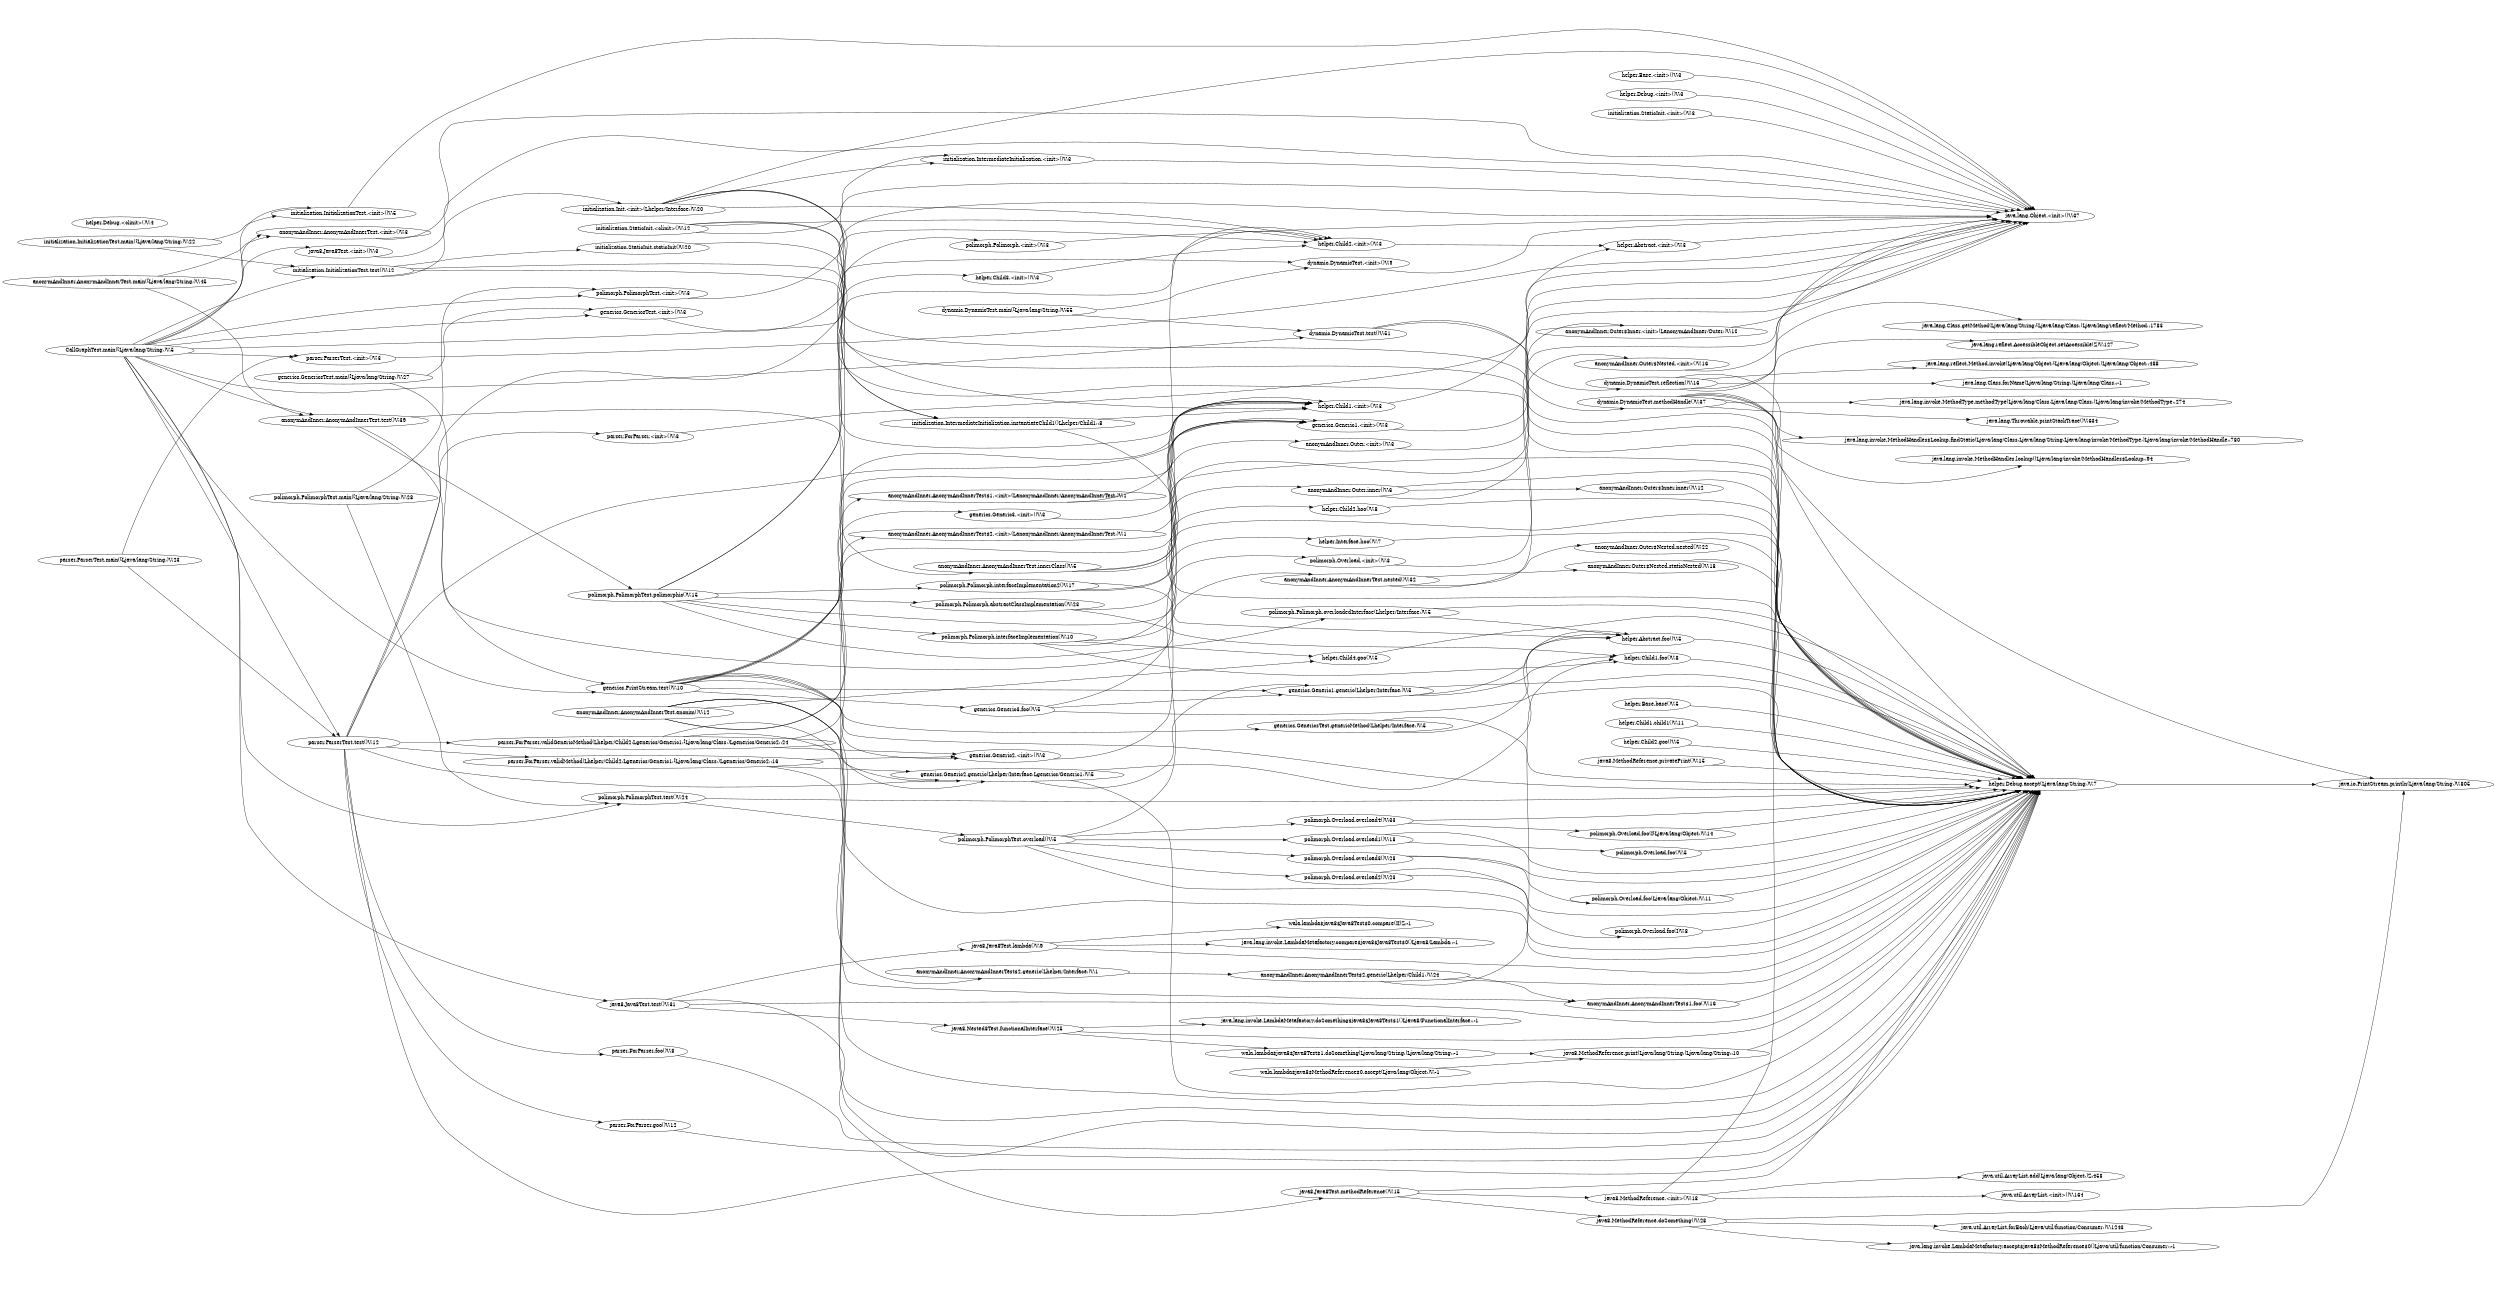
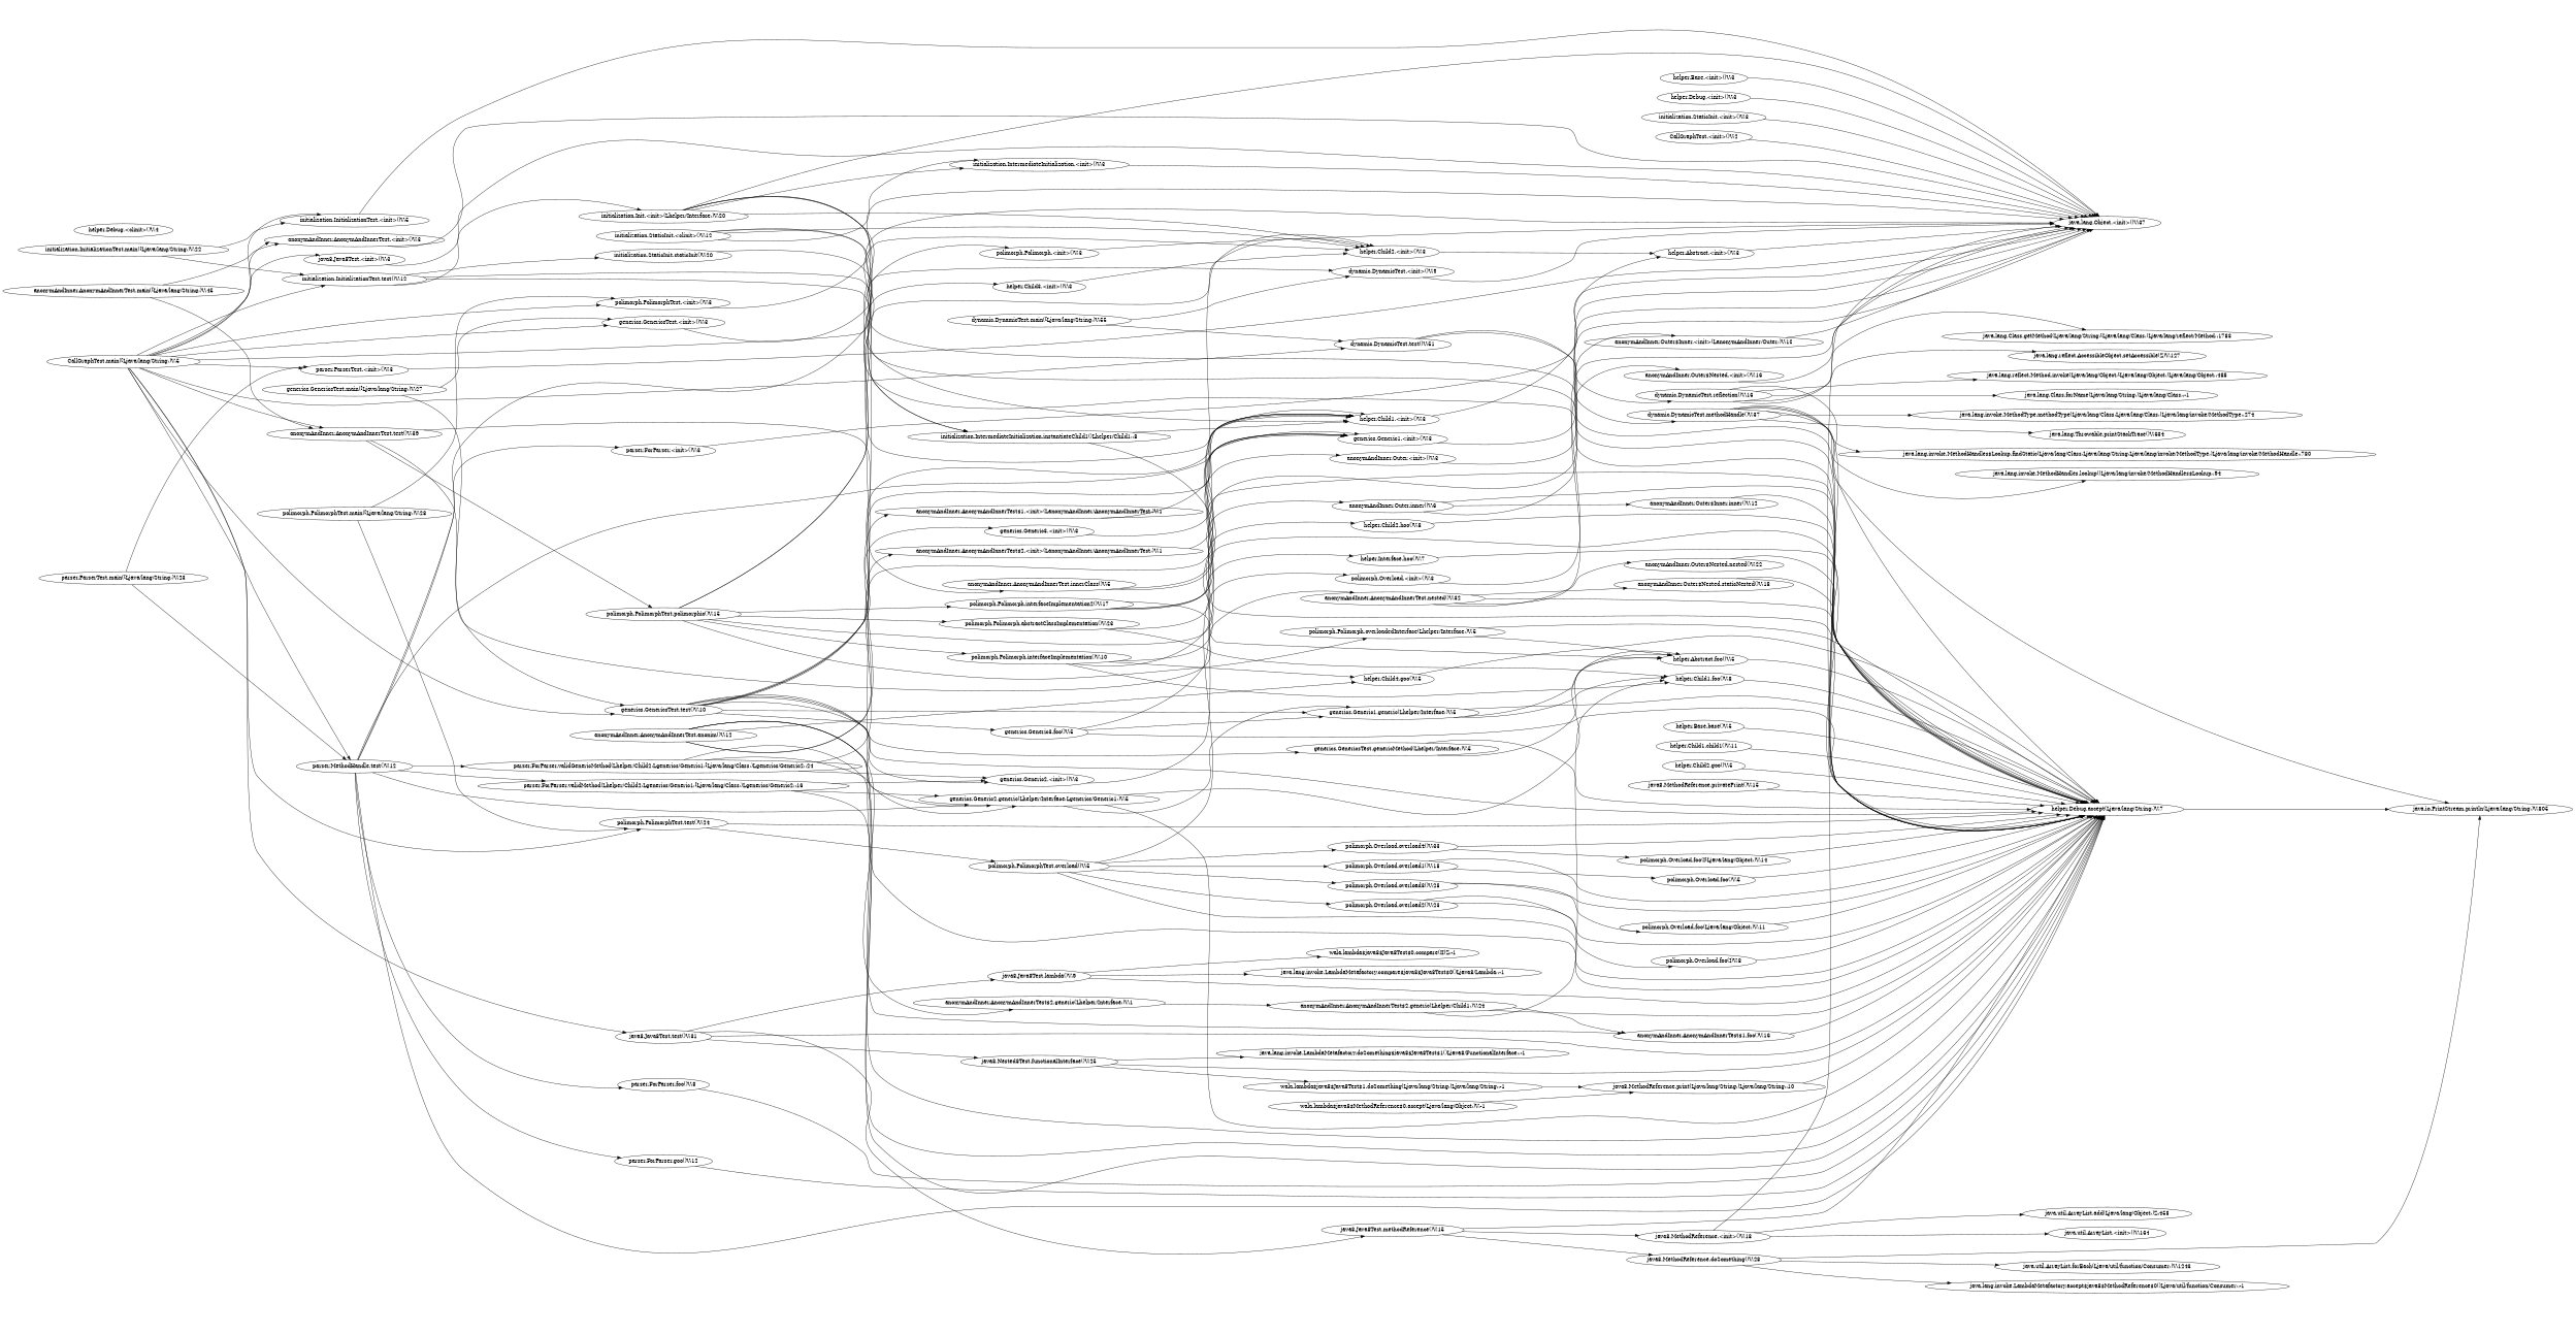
  digraph {
    rankdir=LR
+   n1 [label="CallGraphTest.<init>()V:2"]
    n2 [label="java.lang.Object.<init>()V:37"]
    n3 [label="CallGraphTest.main([Ljava/lang/String;)V:5"]
    n4 [label="anonymAndInner.AnonymAndInnerTest.<init>()V:3"]
    n5 [label="anonymAndInner.AnonymAndInnerTest.test()V:39"]
    n6 [label="dynamic.DynamicTest.<init>()V:9"]
    n7 [label="dynamic.DynamicTest.test()V:51"]
    n8 [label="generics.GenericsTest.<init>()V:3"]
-   n9 [label="generics.PrintStream.test()V:10"]
+   n9 [label="generics.GenericsTest.test()V:10"]
    n10 [label="initialization.InitializationTest.<init>()V:5"]
    n11 [label="initialization.InitializationTest.test()V:12"]
    n12 [label="java8.Java8Test.<init>()V:3"]
    n13 [label="java8.Java8Test.test()V:31"]
    n14 [label="parser.ParserTest.<init>()V:3"]
-   n15 [label="parser.ParserTest.test()V:12"]
+   n15 [label="parser.MethodHandle.test()V:12"]
    n16 [label="polimorph.PolimorphTest.<init>()V:3"]
    n17 [label="polimorph.PolimorphTest.test()V:24"]
    n18 [label="anonymAndInner.AnonymAndInnerTest.innerClass()V:5"]
    n19 [label="anonymAndInner.AnonymAndInnerTest.nested()V:32"]
    n20 [label="polimorph.PolimorphTest.polimorphic()V:15"]
    n21 [label="dynamic.DynamicTest.methodHandle()V:37"]
    n22 [label="dynamic.DynamicTest.reflection()V:16"]
    n23 [label="helper.Child1.<init>()V:3"]
    n24 [label="helper.Debug.accept(Ljava/lang/String;)V:7"]
    n25 [label="generics.Generic1.<init>()V:3"]
    n26 [label="generics.Generic1.generic(Lhelper/Interface;)V:5"]
    n27 [label="generics.Generic2.<init>()V:3"]
    n28 [label="generics.Generic2.generic(Lhelper/Interface;Lgenerics/Generic1;)V:5"]
    n29 [label="generics.Generic3.<init>()V:3"]
    n30 [label="generics.Generic3.foo()V:5"]
    n31 [label="generics.GenericsTest.genericMethod(Lhelper/Interface;)V:5"]
    n32 [label="helper.Child2.<init>()V:3"]
    n33 [label="initialization.Init.<init>(Lhelper/Interface;)V:20"]
    n34 [label="initialization.StaticInit.staticInit()V:20"]
    n35 [label="java8.Nested8Test.functionalInterface()V:25"]
    n36 [label="java8.Java8Test.lambda()V:9"]
    n37 [label="java8.Java8Test.methodReference()V:15"]
    n38 [label="parser.ForParser.<init>()V:3"]
    n39 [label="parser.ForParser.foo()V:8"]
    n40 [label="parser.ForParser.goo()V:12"]
    n41 [label="parser.ForParser.validGenericMethod(Lhelper/Child2;Lgenerics/Generic1;[Ljava/lang/Class;)Lgenerics/Generic2;:24"]
    n42 [label="parser.ForParser.validMethod(Lhelper/Child2;Lgenerics/Generic1;[Ljava/lang/Class;)Lgenerics/Generic2;:16"]
    n43 [label="polimorph.PolimorphTest.overload()V:5"]
    n44 [label="anonymAndInner.AnonymAndInnerTest$1.<init>(LanonymAndInner/AnonymAndInnerTest;)V:1"]
    n45 [label="helper.Abstract.<init>()V:3"]
    n46 [label="anonymAndInner.AnonymAndInnerTest$1.foo()V:16"]
    n47 [label="java.io.PrintStream.println(Ljava/lang/String;)V:805"]
    n48 [label="anonymAndInner.AnonymAndInnerTest$2.<init>(LanonymAndInner/AnonymAndInnerTest;)V:1"]
    n49 [label="anonymAndInner.AnonymAndInnerTest$2.generic(Lhelper/Child1;)V:24"]
    n50 [label="helper.Child1.foo()V:8"]
    n51 [label="anonymAndInner.AnonymAndInnerTest$2.generic(Lhelper/Interface;)V:1"]
    n52 [label="anonymAndInner.AnonymAndInnerTest.anonim()V:12"]
    n53 [label="helper.Child4.goo()V:5"]
    n54 [label="anonymAndInner.Outer.<init>()V:3"]
    n55 [label="anonymAndInner.Outer.inner()V:6"]
    n56 [label="anonymAndInner.Outer$Inner.<init>(LanonymAndInner/Outer;)V:10"]
    n57 [label="anonymAndInner.Outer$Inner.inner()V:12"]
    n58 [label="anonymAndInner.AnonymAndInnerTest.main([Ljava/lang/String;)V:45"]
    n59 [label="anonymAndInner.Outer$Nested.<init>()V:16"]
    n60 [label="anonymAndInner.Outer$Nested.nested()V:22"]
    n61 [label="anonymAndInner.Outer$Nested.staticNested()V:18"]
    n62 [label="dynamic.DynamicTest.main([Ljava/lang/String;)V:55"]
    n63 [label="java.lang.Throwable.printStackTrace()V:634"]
    n64 [label="java.lang.invoke.MethodHandles$Lookup.findStatic(Ljava/lang/Class;Ljava/lang/String;Ljava/lang/invoke/MethodType;)Ljava/lang/invoke/MethodHandle;:780"]
    n65 [label="java.lang.invoke.MethodHandles.lookup()Ljava/lang/invoke/MethodHandles$Lookup;:94"]
    n66 [label="java.lang.invoke.MethodType.methodType(Ljava/lang/Class;Ljava/lang/Class;)Ljava/lang/invoke/MethodType;:274"]
    n67 [label="java.lang.Class.forName(Ljava/lang/String;)Ljava/lang/Class;:-1"]
    n68 [label="java.lang.Class.getMethod(Ljava/lang/String;[Ljava/lang/Class;)Ljava/lang/reflect/Method;:1783"]
    n69 [label="java.lang.reflect.AccessibleObject.setAccessible(Z)V:127"]
    n70 [label="java.lang.reflect.Method.invoke(Ljava/lang/Object;[Ljava/lang/Object;)Ljava/lang/Object;:488"]
    n71 [label="helper.Abstract.foo()V:5"]
    n72 [label="generics.GenericsTest.main([Ljava/lang/String;)V:27"]
    n73 [label="helper.Base.<init>()V:3"]
    n74 [label="helper.Base.base()V:5"]
    n75 [label="helper.Child1.child1()V:11"]
    n76 [label="helper.Child2.goo()V:5"]
    n77 [label="helper.Child2.hoo()V:8"]
    n78 [label="helper.Child3.<init>()V:3"]
    n79 [label="helper.Debug.<clinit>()V:4"]
    n80 [label="helper.Debug.<init>()V:3"]
    n81 [label="helper.Interface.hoo()V:7"]
    n82 [label="initialization.IntermediateInitialization.<init>()V:3"]
    n83 [label="initialization.IntermediateInitialization.instantiateChild1()Lhelper/Child1;:8"]
    n84 [label="initialization.InitializationTest.main([Ljava/lang/String;)V:22"]
    n85 [label="initialization.StaticInit.<clinit>()V:12"]
    n86 [label="initialization.StaticInit.<init>()V:3"]
    n87 [label="java.lang.invoke.LambdaMetafactory.accept$java8$MethodReference$0()Ljava/util/function/Consumer;:-1"]
    n88 [label="java.lang.invoke.LambdaMetafactory.compare$java8$Java8Test$0()Ljava8/Lambda;:-1"]
    n89 [label="java.lang.invoke.LambdaMetafactory.doSomething$java8$Java8Test$1()Ljava8/FunctionalInterface;:-1"]
    n90 [label="java.util.ArrayList.<init>()V:164"]
    n91 [label="java.util.ArrayList.add(Ljava/lang/Object;)Z:458"]
    n92 [label="java.util.ArrayList.forEach(Ljava/util/function/Consumer;)V:1243"]
    n93 [label="wala.lambda$java8$Java8Test$1.doSomething(Ljava/lang/String;)Ljava/lang/String;:-1"]
    n94 [label="java8.MethodReference.print(Ljava/lang/String;)Ljava/lang/String;:10"]
    n95 [label="wala.lambda$java8$Java8Test$0.compare(II)Z:-1"]
    n96 [label="java8.MethodReference.<init>()V:18"]
    n97 [label="java8.MethodReference.doSomething()V:28"]
    n98 [label="java8.MethodReference.privatePrint()V:15"]
    n99 [label="parser.ParserTest.main([Ljava/lang/String;)V:23"]
    n100 [label="polimorph.Overload.<init>()V:3"]
    n101 [label="polimorph.Overload.foo()V:5"]
    n102 [label="polimorph.Overload.foo(I)V:8"]
    n103 [label="polimorph.Overload.foo(I[Ljava/lang/Object;)V:14"]
    n104 [label="polimorph.Overload.foo(Ljava/lang/Object;)V:11"]
    n105 [label="polimorph.Overload.overload1()V:18"]
    n106 [label="polimorph.Overload.overload2()V:23"]
    n107 [label="polimorph.Overload.overload3()V:28"]
    n108 [label="polimorph.Overload.overload4()V:33"]
    n109 [label="polimorph.Polimorph.<init>()V:3"]
    n110 [label="polimorph.Polimorph.abstractClassImplementation()V:23"]
    n111 [label="polimorph.Polimorph.interfaceImplementation()V:10"]
    n112 [label="polimorph.Polimorph.interfaceImplementation2()V:17"]
    n113 [label="polimorph.Polimorph.overloadedInterface(Lhelper/Interface;)V:5"]
    n114 [label="polimorph.PolimorphTest.main([Ljava/lang/String;)V:28"]
    n115 [label="wala.lambda$java8$MethodReference$0.accept(Ljava/lang/Object;)V:-1"]
+   n1 -> n2
    n3 -> n4
    n3 -> n5
    n3 -> n6
    n3 -> n7
    n3 -> n8
    n3 -> n9
    n3 -> n10
    n3 -> n11
    n3 -> n12
    n3 -> n13
    n3 -> n14
    n3 -> n15
    n3 -> n16
    n3 -> n17
    n4 -> n2
    n5 -> n18
    n5 -> n19
    n5 -> n20
    n6 -> n2
    n7 -> n21
    n7 -> n22
    n8 -> n2
    n9 -> n23
    n9 -> n24
    n9 -> n25
    n9 -> n26
    n9 -> n27
    n9 -> n28
    n9 -> n29
    n9 -> n30
    n9 -> n31
    n9 -> n32
    n10 -> n2
    n11 -> n23
    n11 -> n24
    n11 -> n33
    n11 -> n34
    n12 -> n2
    n13 -> n24
    n13 -> n35
    n13 -> n36
    n13 -> n37
    n14 -> n2
    n15 -> n24
    n15 -> n25
    n15 -> n28
    n15 -> n32
    n15 -> n38
    n15 -> n39
    n15 -> n40
    n15 -> n41
    n15 -> n42
    n16 -> n2
    n17 -> n24
    n17 -> n43
    n18 -> n24
    n18 -> n54
-   n18 -> n55
+   n112 -> n55
+   n19 -> n24
    n19 -> n59
    n19 -> n60
    n19 -> n61
    n20 -> n24
    n20 -> n78
    n20 -> n109
    n20 -> n110
    n20 -> n111
    n20 -> n112
    n20 -> n113
    n21 -> n24
    n21 -> n47
    n21 -> n63
    n21 -> n64
    n21 -> n65
    n21 -> n66
    n22 -> n24
    n22 -> n67
    n22 -> n68
    n22 -> n69
    n22 -> n70
    n23 -> n45
    n24 -> n47
    n25 -> n2
    n26 -> n24
    n26 -> n50
    n26 -> n71
    n27 -> n2
    n28 -> n24
    n28 -> n26
    n28 -> n71
    n29 -> n25
    n30 -> n23
    n30 -> n24
    n30 -> n26
    n31 -> n24
    n31 -> n71
    n32 -> n45
    n33 -> n2
    n33 -> n23
    n33 -> n24
    n33 -> n32
    n33 -> n82
    n33 -> n83
    n34 -> n24
    n35 -> n24
    n35 -> n89
    n35 -> n93
    n36 -> n24
    n36 -> n88
    n36 -> n95
    n37 -> n24
    n37 -> n96
    n37 -> n97
    n38 -> n2
    n39 -> n24
    n40 -> n24
    n41 -> n24
    n41 -> n25
    n41 -> n27
    n41 -> n28
    n42 -> n24
    n42 -> n27
    n42 -> n28
    n43 -> n24
    n43 -> n100
    n43 -> n105
    n43 -> n106
    n43 -> n107
    n43 -> n108
    n44 -> n23
    n45 -> n2
    n46 -> n24
    n48 -> n25
    n49 -> n24
    n49 -> n46
    n49 -> n50
    n50 -> n24
    n51 -> n49
    n52 -> n24
    n52 -> n44
    n52 -> n46
    n52 -> n48
    n52 -> n51
    n52 -> n53
    n53 -> n24
    n54 -> n2
    n55 -> n24
    n55 -> n56
    n55 -> n57
    n56 -> n2
    n57 -> n24
    n58 -> n4
    n58 -> n5
    n59 -> n2
    n60 -> n24
    n61 -> n24
    n62 -> n6
    n62 -> n7
    n71 -> n24
    n72 -> n8
    n72 -> n9
    n73 -> n2
    n74 -> n24
    n75 -> n24
    n76 -> n24
    n77 -> n24
    n78 -> n32
    n80 -> n2
    n81 -> n24
    n82 -> n2
    n83 -> n23
    n83 -> n24
    n84 -> n10
    n84 -> n11
    n85 -> n24
    n85 -> n32
    n85 -> n82
    n85 -> n83
    n86 -> n2
    n93 -> n94
    n94 -> n24
    n96 -> n2
    n96 -> n90
    n96 -> n91
    n97 -> n47
    n97 -> n87
    n97 -> n92
    n98 -> n24
    n99 -> n14
    n99 -> n15
    n100 -> n2
    n101 -> n24
    n102 -> n24
    n103 -> n24
    n104 -> n24
    n105 -> n24
    n105 -> n101
    n106 -> n24
    n106 -> n102
    n107 -> n24
    n107 -> n104
    n108 -> n24
    n108 -> n103
    n109 -> n2
    n110 -> n23
    n110 -> n50
    n111 -> n23
    n111 -> n50
    n111 -> n53
    n111 -> n81
    n112 -> n32
    n112 -> n71
    n112 -> n77
    n113 -> n24
    n113 -> n71
    n114 -> n16
    n114 -> n17
    n115 -> n94
  }
